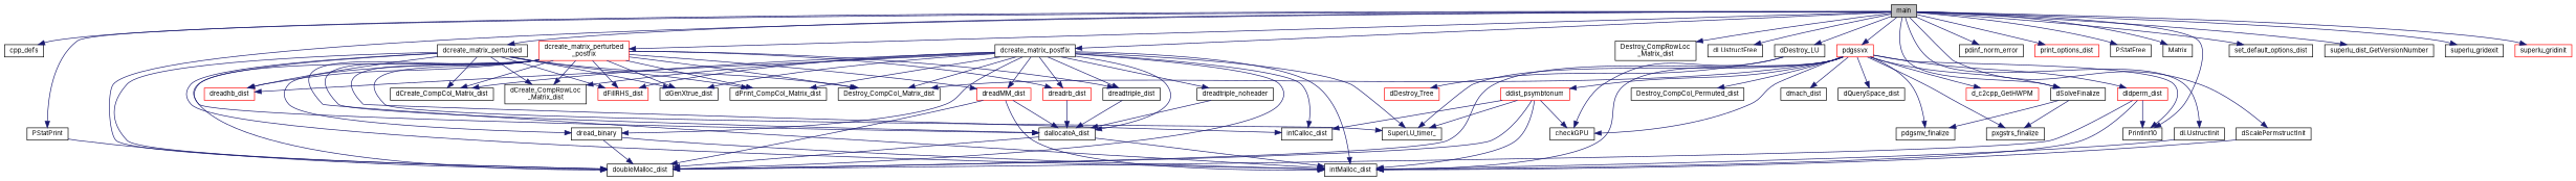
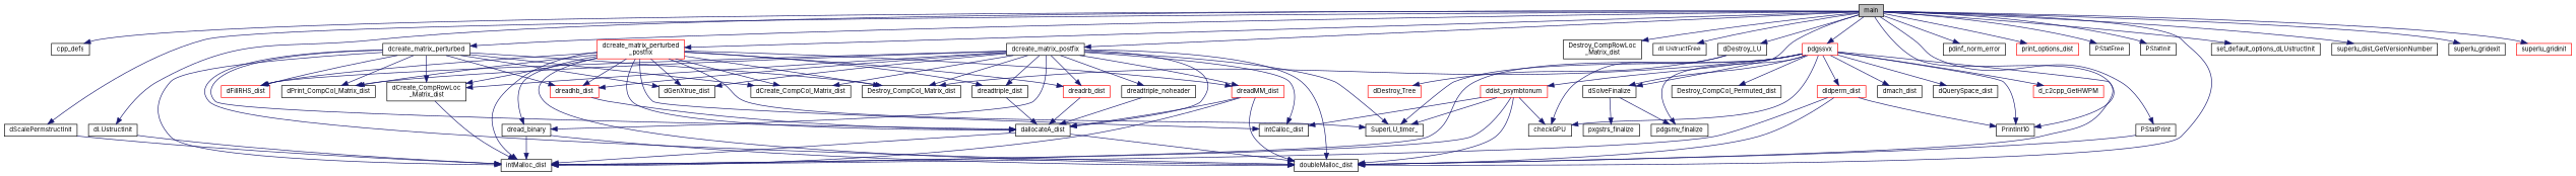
  digraph {
    fontname=Inter
    rankdir=TB
    node [color=black fillcolor=white fontname=Inter fontsize=10 shape=record style=filled]
    edge [color=midnightblue fontname=Inter fontsize=10 labelfontname=Helvetica labelfontsize=10 style=solid]
    n1 [fillcolor=grey75 fontcolor=black height=0.2 label=main width=0.4]
    n2 [height=0.2 label=cpp_defs width=0.4]
    n3 [height=0.2 label=dcreate_matrix_perturbed width=0.4]
    n4 [height=0.2 label=doubleMalloc_dist width=0.4]
    n5 [color=red height=0.2 label="dcreate_matrix_perturbed\l_postfix" width=0.4]
    n6 [height=0.2 label=dcreate_matrix_postfix width=0.4]
    n7 [height=0.2 label=dDestroy_LU width=0.4]
    n8 [height=0.2 label="Destroy_CompRowLoc\l_Matrix_dist" width=0.4]
    n9 [height=0.2 label=dLUstructFree width=0.4]
    n10 [height=0.2 label=dLUstructInit width=0.4]
    n11 [height=0.2 label=dScalePermstructInit width=0.4]
    n12 [height=0.2 label=dSolveFinalize width=0.4]
    n13 [color=red height=0.2 label=pdgssvx width=0.4]
    n14 [height=0.2 label=PrintInt10 width=0.4]
    n15 [height=0.2 label=pdinf_norm_error width=0.4]
    n16 [color=red height=0.2 label=print_options_dist width=0.4]
    n17 [height=0.2 label=PStatFree width=0.4]
-   n18 [height=0.2 label=Matrix width=0.4]
+   n18 [height=0.2 label=PStatInit width=0.4]
    n19 [height=0.2 label=PStatPrint width=0.4]
-   n20 [height=0.2 label=set_default_options_dist width=0.4]
+   n20 [height=0.2 label=set_default_options_dLUstructInit width=0.4]
    n21 [height=0.2 label=superlu_dist_GetVersionNumber width=0.4]
    n22 [height=0.2 label=superlu_gridexit width=0.4]
    n23 [color=red height=0.2 label=superlu_gridinit width=0.4]
    n24 [height=0.2 label=dallocateA_dist width=0.4]
    n25 [height=0.2 label=intMalloc_dist width=0.4]
    n26 [height=0.2 label=dCreate_CompCol_Matrix_dist width=0.4]
    n27 [height=0.2 label="dCreate_CompRowLoc\l_Matrix_dist" width=0.4]
    n28 [height=0.2 label=Destroy_CompCol_Matrix_dist width=0.4]
    n29 [color=red height=0.2 label=dFillRHS_dist width=0.4]
    n30 [height=0.2 label=dGenXtrue_dist width=0.4]
    n31 [height=0.2 label=dPrint_CompCol_Matrix_dist width=0.4]
    n32 [color=red height=0.2 label=dreadhb_dist width=0.4]
    n33 [height=0.2 label=intCalloc_dist width=0.4]
    n34 [height=0.2 label=dread_binary width=0.4]
    n35 [color=red height=0.2 label=dreadMM_dist width=0.4]
    n36 [color=red height=0.2 label=dreadrb_dist width=0.4]
    n37 [height=0.2 label=dreadtriple_dist width=0.4]
    n38 [height=0.2 label=SuperLU_timer_ width=0.4]
    n39 [height=0.2 label=dreadtriple_noheader width=0.4]
    n40 [height=0.2 label=checkGPU width=0.4]
    n41 [color=red height=0.2 label=dDestroy_Tree width=0.4]
    n42 [height=0.2 label=pdgsmv_finalize width=0.4]
    n43 [height=0.2 label=pxgstrs_finalize width=0.4]
    n44 [color=red height=0.2 label=d_c2cpp_GetHWPM width=0.4]
    n45 [color=red height=0.2 label=ddist_psymbtonum width=0.4]
    n46 [height=0.2 label=Destroy_CompCol_Permuted_dist width=0.4]
    n47 [color=red height=0.2 label=dldperm_dist width=0.4]
    n48 [height=0.2 label=dmach_dist width=0.4]
    n49 [height=0.2 label=dQuerySpace_dist width=0.4]
    n1 -> n2
    n1 -> n3
    n1 -> n4
    n1 -> n5
    n1 -> n6
    n1 -> n7
    n1 -> n8
    n1 -> n9
    n1 -> n10
    n1 -> n11
    n1 -> n12
    n1 -> n13
    n1 -> n14
    n1 -> n15
    n1 -> n16
    n1 -> n17
    n1 -> n18
    n1 -> n19
    n1 -> n20
    n1 -> n21
    n1 -> n22
    n1 -> n23
    n3 -> n4
    n3 -> n24
    n3 -> n25
    n3 -> n26
    n3 -> n27
    n3 -> n28
    n3 -> n29
    n3 -> n30
    n3 -> n31
    n3 -> n32
    n5 -> n4
    n5 -> n24
    n5 -> n25
    n5 -> n26
    n5 -> n27
    n5 -> n28
    n5 -> n29
    n5 -> n30
    n5 -> n31
    n5 -> n32
    n5 -> n33
    n5 -> n34
    n5 -> n35
    n5 -> n36
    n5 -> n37
    n5 -> n38
    n6 -> n4
    n6 -> n24
-   n6 -> n25
+   n27 -> n25
    n6 -> n26
    n6 -> n27
    n6 -> n28
    n6 -> n29
    n6 -> n30
    n6 -> n31
    n6 -> n32
    n6 -> n33
    n6 -> n34
    n6 -> n35
    n6 -> n36
    n6 -> n37
    n6 -> n38
    n6 -> n39
    n7 -> n40
    n7 -> n41
    n10 -> n25
    n11 -> n25
    n12 -> n42
    n12 -> n43
    n13 -> n4
    n13 -> n12
    n13 -> n14
    n13 -> n25
    n13 -> n28
    n13 -> n38
    n13 -> n40
    n13 -> n42
-   n13 -> n43
    n13 -> n44
    n13 -> n45
    n13 -> n46
    n13 -> n47
    n13 -> n48
    n13 -> n49
    n19 -> n4
    n24 -> n4
    n24 -> n25
+   n32 -> n24
    n34 -> n4
    n34 -> n25
    n35 -> n4
    n35 -> n24
    n35 -> n25
    n36 -> n24
    n37 -> n24
    n39 -> n24
    n45 -> n4
    n45 -> n25
    n45 -> n33
    n45 -> n38
    n45 -> n40
    n47 -> n4
    n47 -> n14
    n47 -> n25
  }
